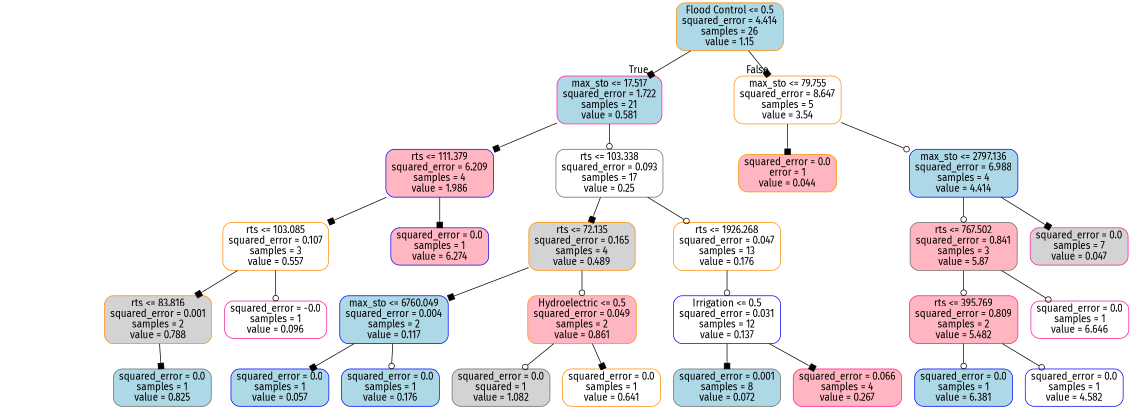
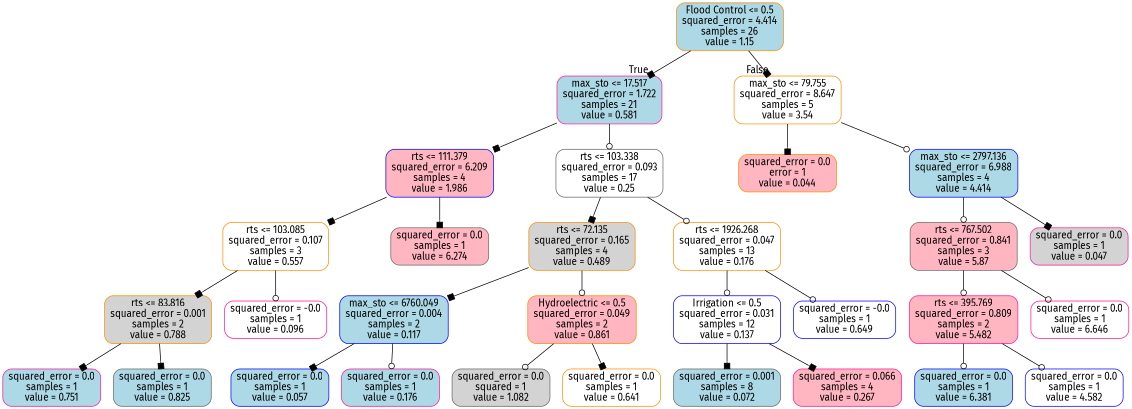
  digraph {
    fontname="Fira Sans"
    rankdir=TB
    node [color=blue fillcolor=lightblue fontname="Fira Sans" shape=box style="filled, rounded"]
    edge [arrowhead=box fontname="Fira Sans"]
    n1 [color=darkorange label="Flood Control <= 0.5\nsquared_error = 4.414\nsamples = 26\nvalue = 1.15"]
    n2 [color=deeppink label="max_sto <= 17.517\nsquared_error = 1.722\nsamples = 21\nvalue = 0.581"]
    n3 [color=darkorange fillcolor=white label="max_sto <= 79.755\nsquared_error = 8.647\nsamples = 5\nvalue = 3.54"]
    n4 [fillcolor=lightpink label="rts <= 111.379\nsquared_error = 6.209\nsamples = 4\nvalue = 1.986"]
    n5 [color=gray40 fillcolor=white label="rts <= 103.338\nsquared_error = 0.093\nsamples = 17\nvalue = 0.25"]
    n6 [color=darkorange fillcolor=lightpink label="squared_error = 0.0\nerror = 1\nvalue = 0.044"]
    n7 [label="max_sto <= 2797.136\nsquared_error = 6.988\nsamples = 4\nvalue = 4.414"]
    n8 [color=darkorange fillcolor=white label="rts <= 103.085\nsquared_error = 0.107\nsamples = 3\nvalue = 0.557"]
-   n9 [fillcolor=lightpink label="squared_error = 0.0\nsamples = 1\nvalue = 6.274"]
+   n9 [color=gray40 fillcolor=lightpink label="squared_error = 0.0\nsamples = 1\nvalue = 6.274"]
    n10 [color=darkorange fillcolor=lightgrey label="rts <= 72.135\nsquared_error = 0.165\nsamples = 4\nvalue = 0.489"]
    n11 [color=darkorange fillcolor=white label="rts <= 1926.268\nsquared_error = 0.047\nsamples = 13\nvalue = 0.176"]
    n12 [color=darkorange fillcolor=lightgrey label="rts <= 83.816\nsquared_error = 0.001\nsamples = 2\nvalue = 0.788"]
    n13 [color=deeppink fillcolor=white label="squared_error = -0.0\nsamples = 1\nvalue = 0.096"]
+   n14 [color=deeppink label="squared_error = 0.0\nsamples = 1\nvalue = 0.751"]
    n15 [color=gray40 label="squared_error = 0.0\nsamples = 1\nvalue = 0.825"]
    n16 [label="max_sto <= 6760.049\nsquared_error = 0.004\nsamples = 2\nvalue = 0.117"]
    n17 [color=darkorange fillcolor=lightpink label="Hydroelectric <= 0.5\nsquared_error = 0.049\nsamples = 2\nvalue = 0.861"]
    n18 [fillcolor=white label="Irrigation <= 0.5\nsquared_error = 0.031\nsamples = 12\nvalue = 0.137"]
+   n19 [fillcolor=white label="squared_error = -0.0\nsamples = 1\nvalue = 0.649"]
    n20 [label="squared_error = 0.0\nsamples = 1\nvalue = 0.057"]
-   n21 [label="squared_error = 0.0\nsamples = 1\nvalue = 0.176"]
+   n21 [color=deeppink label="squared_error = 0.0\nsamples = 1\nvalue = 0.176"]
    n22 [color=gray40 fillcolor=lightgrey label="squared_error = 0.0\nsquared = 1\nvalue = 1.082"]
    n23 [color=darkorange fillcolor=white label="squared_error = 0.0\nsamples = 1\nvalue = 0.641"]
    n24 [color=gray40 label="squared_error = 0.001\nsamples = 8\nvalue = 0.072"]
    n25 [color=deeppink fillcolor=lightpink label="squared_error = 0.066\nsamples = 4\nvalue = 0.267"]
    n26 [color=gray40 fillcolor=lightpink label="rts <= 767.502\nsquared_error = 0.841\nsamples = 3\nvalue = 5.87"]
-   n27 [color=deeppink fillcolor=lightgrey label="squared_error = 0.0\nsamples = 7\nvalue = 0.047"]
+   n27 [color=deeppink fillcolor=lightgrey label="squared_error = 0.0\nsamples = 1\nvalue = 0.047"]
    n28 [color=deeppink fillcolor=lightpink label="rts <= 395.769\nsquared_error = 0.809\nsamples = 2\nvalue = 5.482"]
    n29 [color=deeppink fillcolor=white label="squared_error = 0.0\nsamples = 1\nvalue = 6.646"]
    n30 [label="squared_error = 0.0\nsamples = 1\nvalue = 6.381"]
    n31 [fillcolor=white label="squared_error = 0.0\nsamples = 1\nvalue = 4.582"]
    n1 -> n2 [headlabel=True labelangle=-45 labeldistance=2.5]
    n1 -> n3 [headlabel=False labelangle=45 labeldistance=2.5]
    n2 -> n4
    n2 -> n5 [arrowhead=odot]
    n3 -> n6
    n3 -> n7 [arrowhead=odot]
    n4 -> n8
    n4 -> n9
    n5 -> n10
    n5 -> n11 [arrowhead=odot]
    n7 -> n26 [arrowhead=odot]
    n7 -> n27
    n8 -> n12
    n8 -> n13 [arrowhead=odot]
    n10 -> n16
    n10 -> n17 [arrowhead=odot]
    n11 -> n18 [arrowhead=odot]
+   n11 -> n19 [arrowhead=odot]
+   n12 -> n14
    n12 -> n15
    n16 -> n20
    n16 -> n21 [arrowhead=odot]
    n17 -> n22 [arrowhead=odot]
    n17 -> n23
    n18 -> n24
    n18 -> n25
    n26 -> n28 [arrowhead=odot]
    n26 -> n29 [arrowhead=odot]
    n28 -> n30 [arrowhead=odot]
    n28 -> n31 [arrowhead=odot]
  }
